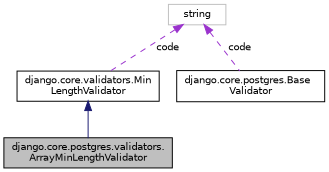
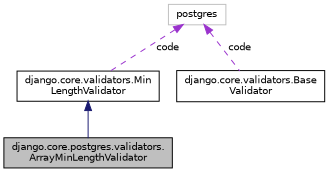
  digraph {
    node [color=black fillcolor=white fontname=Helvetica fontsize=10 shape=record style=filled]
    edge [color=darkorchid3 dir=back fontname=Helvetica fontsize=10 labelfontname=Helvetica labelfontsize=10 style=dashed]
    n1 [fillcolor=grey75 fontcolor=black height=0.2 label="django.core.postgres.validators.\lArrayMinLengthValidator" width=0.4]
    n2 [height=0.2 label="django.core.validators.Min\lLengthValidator" width=0.4]
-   n3 [height=0.2 label="django.core.postgres.Base\lValidator" width=0.4]
-   n4 [color=grey75 height=0.2 label=string width=0.4]
+   n3 [height=0.2 label="django.core.validators.Base\lValidator" width=0.4]
+   n4 [color=grey75 height=0.2 label=postgres width=0.4]
    n2 -> n1 [color=midnightblue style=solid]
    n4 -> n2 [label=" code"]
    n4 -> n3 [label=" code"]
  }
